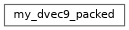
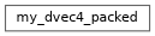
  digraph {
    rankdir=LR
-   n1 [color=grey40 fillcolor=white fontname=Helvetica fontsize=10 height=0.2 label=my_dvec9_packed shape=box style=filled width=0.4]
+   n1 [color=grey40 fillcolor=white fontname=Helvetica fontsize=10 height=0.2 label=my_dvec4_packed shape=box style=filled width=0.4]
  }
